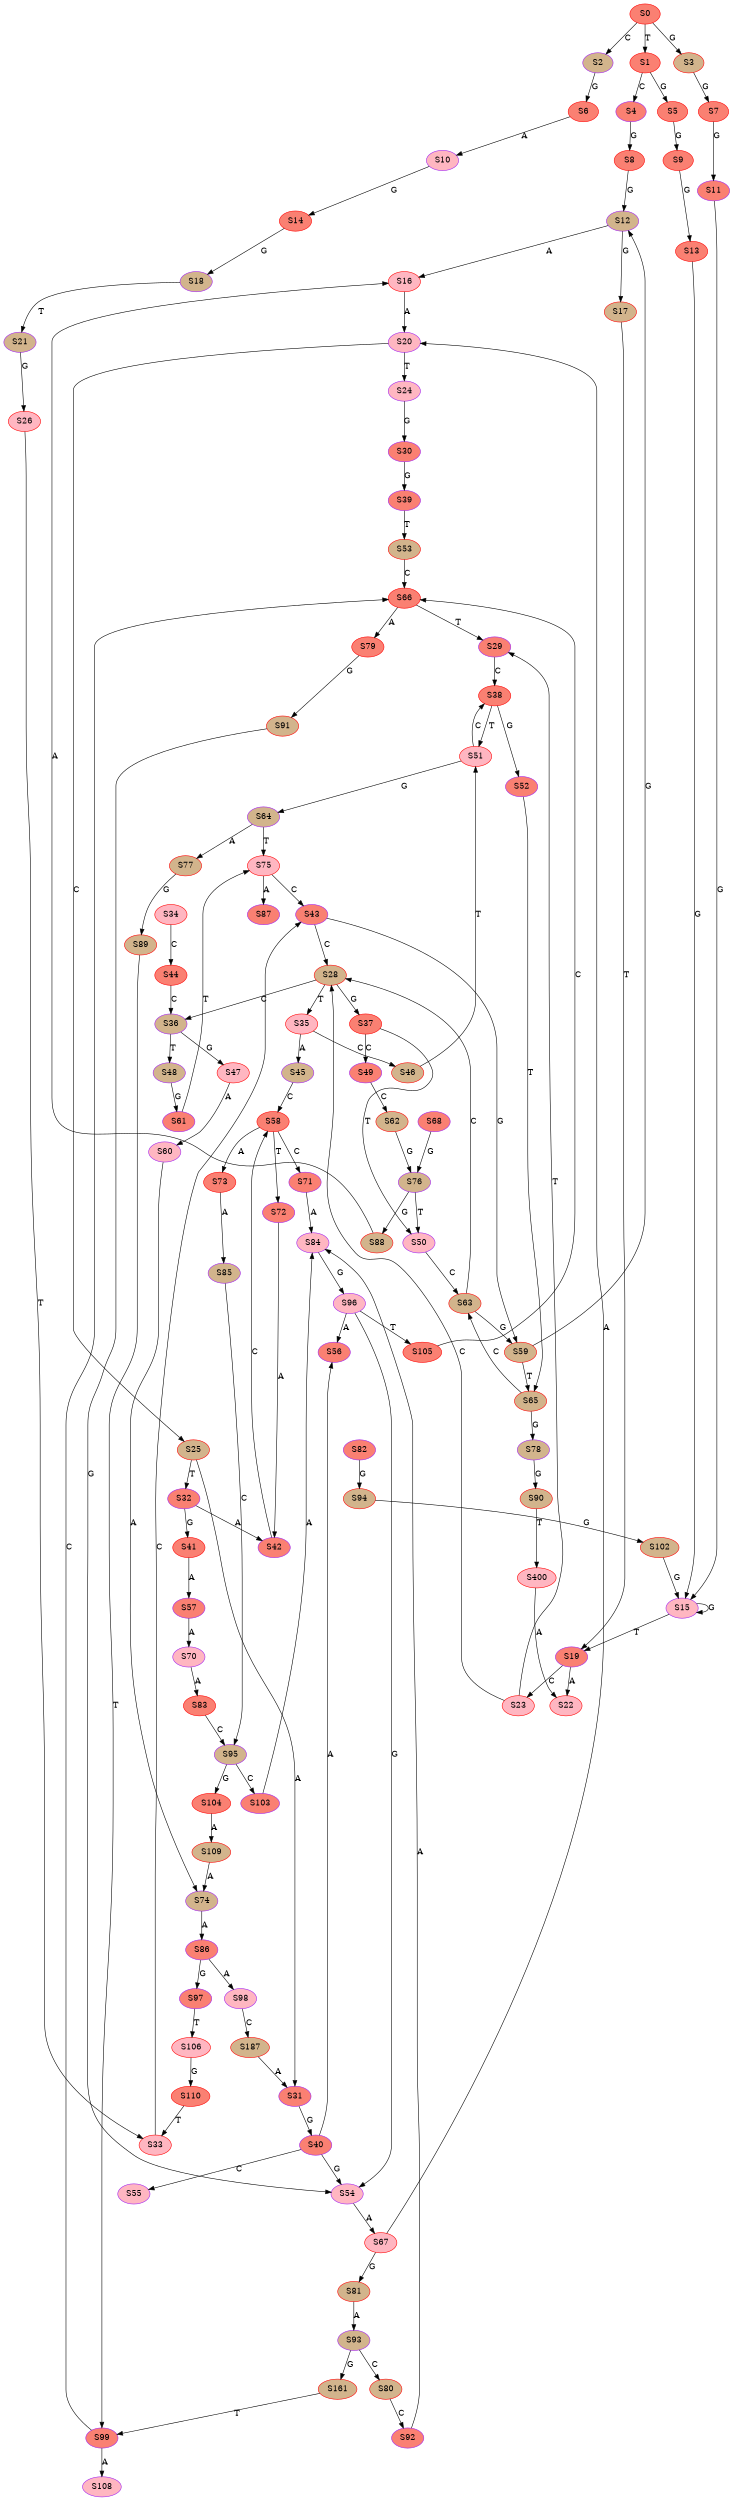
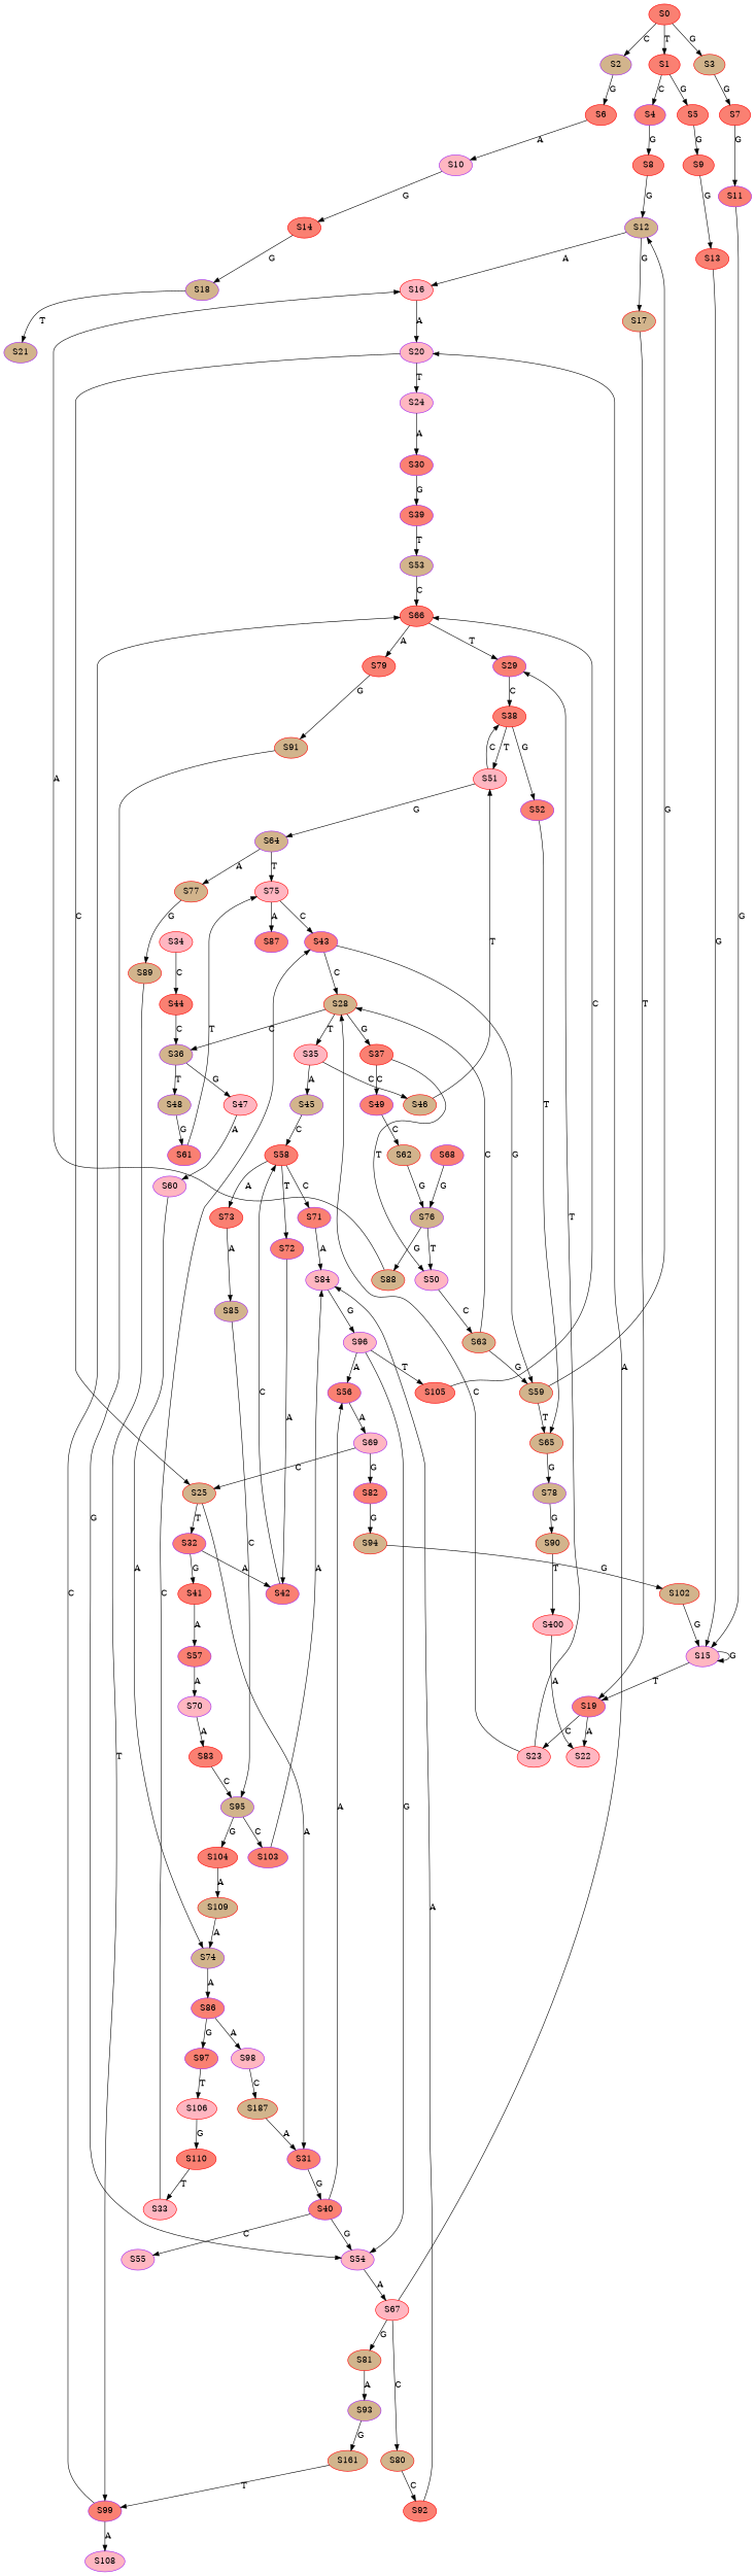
  strict digraph {
    node [color=red fillcolor=salmon style=filled]
    S0
    S1
    S2 [color=purple fillcolor=tan]
    S3 [fillcolor=tan]
    S4 [color=purple]
    S5
    S6
    S7
    S8
    S9
    S10 [color=purple fillcolor=lightpink]
    S11 [color=purple]
    S12 [color=purple fillcolor=tan]
    S13
    S14
    S15 [color=purple fillcolor=lightpink]
    S16 [fillcolor=lightpink]
    S17 [fillcolor=tan]
    S18 [color=purple fillcolor=tan]
    S19 [color=purple]
    S20 [color=purple fillcolor=lightpink]
    S21 [color=purple fillcolor=tan]
    S22 [fillcolor=lightpink]
    S23 [fillcolor=lightpink]
    S24 [color=purple fillcolor=lightpink]
    S25 [fillcolor=tan]
-   S26 [fillcolor=lightpink]
    S28 [fillcolor=tan]
    S29 [color=purple]
    S30 [color=purple]
    S31 [color=purple]
    S32 [color=purple]
    S33 [fillcolor=lightpink]
    S35 [fillcolor=lightpink]
    S36 [color=purple fillcolor=tan]
    S37
    S38
    S39 [color=purple]
    S40 [color=purple]
    S41
    S42 [color=purple]
    S43 [color=purple]
    S34 [fillcolor=lightpink]
    S44
    S45 [color=purple fillcolor=tan]
    S46 [fillcolor=tan]
    S47 [fillcolor=lightpink]
    S48 [color=purple fillcolor=tan]
    S49 [color=purple]
    S50 [color=purple fillcolor=lightpink]
    S51 [fillcolor=lightpink]
    S52 [color=purple]
-   S53 [fillcolor=tan]
+   S53 [color=purple fillcolor=tan]
    S54 [color=purple fillcolor=lightpink]
    S55 [color=purple fillcolor=lightpink]
    S56 [color=purple]
    S57 [color=purple]
    S58
    S59 [fillcolor=tan]
    S60 [color=purple fillcolor=lightpink]
    S61 [color=purple]
    S62 [fillcolor=tan]
    S63 [fillcolor=tan]
    S64 [color=purple fillcolor=tan]
    S65 [fillcolor=tan]
    S66
    S67 [fillcolor=lightpink]
+   S69 [color=purple fillcolor=lightpink]
    S70 [color=purple fillcolor=lightpink]
    S71 [color=purple]
    S72 [color=purple]
    S73
    S74 [color=purple fillcolor=tan]
    S75 [fillcolor=lightpink]
    S76 [color=purple fillcolor=tan]
    S77 [fillcolor=tan]
    S78 [color=purple fillcolor=tan]
    S79
    S80 [fillcolor=tan]
    S81 [fillcolor=tan]
    S68 [color=purple]
    S82 [color=purple]
    S83
    S84 [color=purple fillcolor=lightpink]
    S85 [color=purple fillcolor=tan]
    S86 [color=purple]
    S87 [color=purple]
    S88 [fillcolor=tan]
    S89 [fillcolor=tan]
    S90 [fillcolor=tan]
    S91 [fillcolor=tan]
-   S92 [color=purple]
+   S92
    S93 [color=purple fillcolor=tan]
    S94 [fillcolor=tan]
    S95 [color=purple fillcolor=tan]
    S96 [color=purple fillcolor=lightpink]
    S97 [color=purple]
    S98 [color=purple fillcolor=lightpink]
    S99 [color=purple]
    n100 [fillcolor=lightpink label=S400]
    n101 [fillcolor=tan label=S161]
    S102 [fillcolor=tan]
    S103 [color=purple]
    S104
    S105
    S106 [fillcolor=lightpink]
    n107 [fillcolor=tan label=S187]
    S108 [color=purple fillcolor=lightpink]
    S109 [fillcolor=tan]
    S110
    S0 -> S1 [label=T]
    S0 -> S2 [label=C]
    S0 -> S3 [label=G]
    S1 -> S4 [label=C]
    S1 -> S5 [label=G]
    S2 -> S6 [label=G]
    S3 -> S7 [label=G]
    S4 -> S8 [label=G]
    S5 -> S9 [label=G]
    S6 -> S10 [label=A]
    S7 -> S11 [label=G]
    S8 -> S12 [label=G]
    S9 -> S13 [label=G]
    S10 -> S14 [label=G]
    S11 -> S15 [label=G]
    S12 -> S16 [label=A]
    S12 -> S17 [label=G]
    S13 -> S15 [label=G]
    S14 -> S18 [label=G]
    S15 -> S15 [label=G]
    S15 -> S19 [label=T]
    S16 -> S20 [label=A]
    S17 -> S19 [label=T]
    S18 -> S21 [label=T]
    S19 -> S22 [label=A]
    S19 -> S23 [label=C]
    S20 -> S24 [label=T]
    S20 -> S25 [label=C]
-   S21 -> S26 [label=G]
    S23 -> S28 [label=C]
    S23 -> S29 [label=T]
-   S24 -> S30 [label=G]
+   S24 -> S30 [label=A]
    S25 -> S31 [label=A]
    S25 -> S32 [label=T]
-   S26 -> S33 [label=T]
    S28 -> S35 [label=T]
    S28 -> S36 [label=C]
    S28 -> S37 [label=G]
    S29 -> S38 [label=C]
    S30 -> S39 [label=G]
    S31 -> S40 [label=G]
    S32 -> S41 [label=G]
    S32 -> S42 [label=A]
    S33 -> S43 [label=C]
    S35 -> S45 [label=A]
    S35 -> S46 [label=C]
    S36 -> S47 [label=G]
    S36 -> S48 [label=T]
    S37 -> S49 [label=C]
    S37 -> S50 [label=T]
    S38 -> S51 [label=T]
    S38 -> S52 [label=G]
    S39 -> S53 [label=T]
    S40 -> S54 [label=G]
    S40 -> S55 [label=C]
    S40 -> S56 [label=A]
    S41 -> S57 [label=A]
    S42 -> S58 [label=C]
    S43 -> S28 [label=C]
    S43 -> S59 [label=G]
    S34 -> S44 [label=C]
    S44 -> S36 [label=C]
    S45 -> S58 [label=C]
    S46 -> S51 [label=T]
    S47 -> S60 [label=A]
    S48 -> S61 [label=G]
    S49 -> S62 [label=C]
    S50 -> S63 [label=C]
    S51 -> S38 [label=C]
    S51 -> S64 [label=G]
    S52 -> S65 [label=T]
    S53 -> S66 [label=C]
    S54 -> S67 [label=A]
+   S56 -> S69 [label=A]
    S57 -> S70 [label=A]
    S58 -> S71 [label=C]
    S58 -> S72 [label=T]
    S58 -> S73 [label=A]
    S59 -> S12 [label=G]
    S59 -> S65 [label=T]
    S60 -> S74 [label=A]
    S61 -> S75 [label=T]
    S62 -> S76 [label=G]
    S63 -> S28 [label=C]
    S63 -> S59 [label=G]
    S64 -> S75 [label=T]
    S64 -> S77 [label=A]
-   S65 -> S63 [label=C]
    S65 -> S78 [label=G]
    S66 -> S29 [label=T]
    S66 -> S79 [label=A]
    S67 -> S20 [label=A]
-   S93 -> S80 [label=C]
+   S67 -> S80 [label=C]
    S67 -> S81 [label=G]
+   S69 -> S25 [label=C]
+   S69 -> S82 [label=G]
    S70 -> S83 [label=A]
    S71 -> S84 [label=A]
    S72 -> S42 [label=A]
    S73 -> S85 [label=A]
    S74 -> S86 [label=A]
    S75 -> S43 [label=C]
    S75 -> S87 [label=A]
    S76 -> S50 [label=T]
    S76 -> S88 [label=G]
    S77 -> S89 [label=G]
    S78 -> S90 [label=G]
    S79 -> S91 [label=G]
    S80 -> S92 [label=C]
    S81 -> S93 [label=A]
    S68 -> S76 [label=G]
    S82 -> S94 [label=G]
    S83 -> S95 [label=C]
    S84 -> S96 [label=G]
    S85 -> S95 [label=C]
    S86 -> S97 [label=G]
    S86 -> S98 [label=A]
    S88 -> S16 [label=A]
    S89 -> S99 [label=T]
    S90 -> n100 [label=T]
    S91 -> S54 [label=G]
    S92 -> S84 [label=A]
    S93 -> n101 [label=G]
    S94 -> S102 [label=G]
    S95 -> S103 [label=C]
    S95 -> S104 [label=G]
    S96 -> S54 [label=G]
    S96 -> S56 [label=A]
    S96 -> S105 [label=T]
    S97 -> S106 [label=T]
    S98 -> n107 [label=C]
    S99 -> S66 [label=C]
    S99 -> S108 [label=A]
    n100 -> S22 [label=A]
    n101 -> S99 [label=T]
    S102 -> S15 [label=G]
    S103 -> S84 [label=A]
    S104 -> S109 [label=A]
    S105 -> S66 [label=C]
    S106 -> S110 [label=G]
    n107 -> S31 [label=A]
    S109 -> S74 [label=A]
    S110 -> S33 [label=T]
  }
